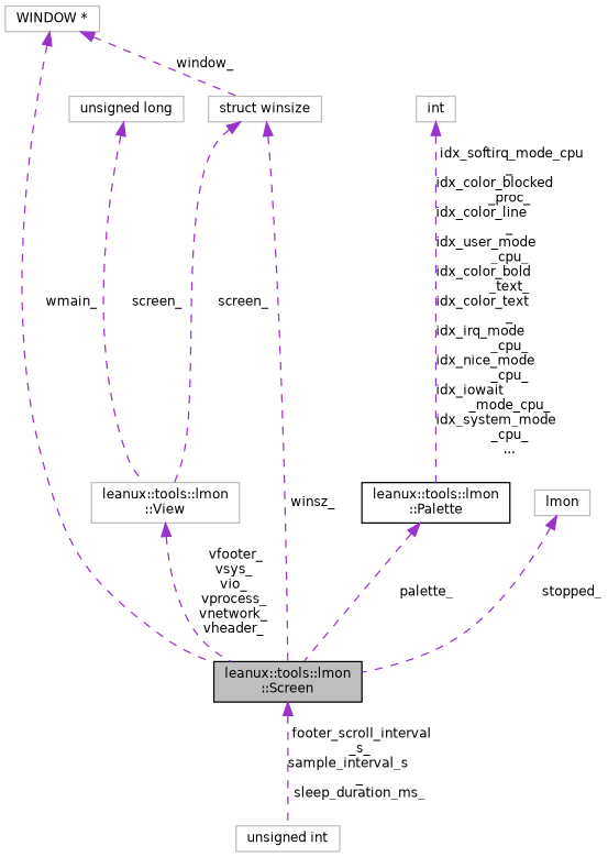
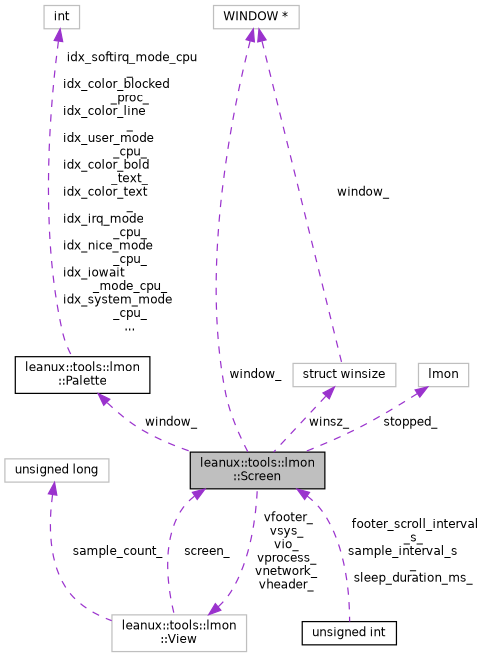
  digraph {
    rankdir=TB
    node [color=grey75 fontname=Helvetica fontsize=10 shape=record]
    edge [color=darkorchid3 dir=back fontname=Helvetica fontsize=10 labelfontname=Helvetica labelfontsize=10 style=dashed]
    n1 [color=black fillcolor=grey75 fontcolor=black height=0.2 label="leanux::tools::lmon\l::Screen" style=filled width=0.4]
    n2 [height=0.2 label="leanux::tools::lmon\l::View" width=0.4]
-   n3 [height=0.2 label="unsigned int" width=0.4]
+   n3 [color=black height=0.2 label="unsigned int" width=0.4]
    n4 [height=0.2 label="unsigned long" width=0.4]
    n5 [height=0.2 label=int width=0.4]
    n6 [color=black height=0.2 label="leanux::tools::lmon\l::Palette" width=0.4]
    n7 [height=0.2 label="WINDOW *" width=0.4]
    n8 [height=0.2 label="struct winsize" width=0.4]
    n9 [height=0.2 label=lmon width=0.4]
-   n8 -> n2 [label=" screen_"]
+   n1 -> n2 [label=" screen_"]
    n1 -> n3 [label=" footer_scroll_interval\l_s_\nsample_interval_s\l_\nsleep_duration_ms_"]
    n2 -> n1 [label=" vfooter_\nvsys_\nvio_\nvprocess_\nvnetwork_\nvheader_"]
-   n4 -> n2 [label=" screen_"]
+   n4 -> n2 [label=" sample_count_"]
    n5 -> n6 [label=" idx_softirq_mode_cpu\l_\nidx_color_blocked\l_proc_\nidx_color_line\l_\nidx_user_mode\l_cpu_\nidx_color_bold\l_text_\nidx_color_text\l_\nidx_irq_mode\l_cpu_\nidx_nice_mode\l_cpu_\nidx_iowait\l_mode_cpu_\nidx_system_mode\l_cpu_\n..."]
-   n6 -> n1 [label=" palette_"]
-   n7 -> n1 [label=" wmain_"]
+   n6 -> n1 [label=" window_"]
+   n7 -> n1 [label=" window_"]
    n7 -> n8 [label=" window_"]
    n8 -> n1 [label=" winsz_"]
    n9 -> n1 [label=" stopped_"]
  }
